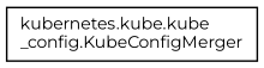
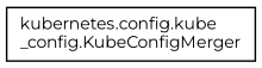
  digraph {
    rankdir=TB
    fontname=Montserrat
-   n1 [color=black fillcolor=white fontname=Montserrat fontsize=10 height=0.2 label="kubernetes.kube.kube\l_config.KubeConfigMerger" shape=record style=filled width=0.4]
+   n1 [color=black fillcolor=white fontname=Montserrat fontsize=10 height=0.2 label="kubernetes.config.kube\l_config.KubeConfigMerger" shape=record style=filled width=0.4]
  }
